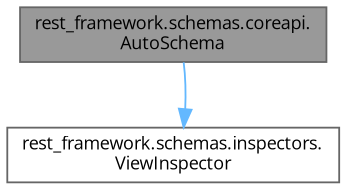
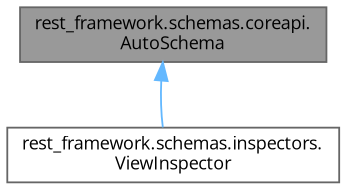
  digraph {
    fontname="Open Sans"
    node [color=gray40 fontname="Open Sans" fontsize=10 shape=box style=filled]
    n1 [fillcolor=grey60 fontcolor=black height=0.2 label="rest_framework.schemas.coreapi.\lAutoSchema" width=0.4]
    n2 [fillcolor=white height=0.2 label="rest_framework.schemas.inspectors.\lViewInspector" width=0.4]
-   n2 -> n1 [color=steelblue1 dir=back fontname="Open Sans" fontsize=10 labelfontname=Helvetica labelfontsize=10 style=solid]
+   n1 -> n2 [color=steelblue1 dir=back fontname="Open Sans" fontsize=10 labelfontname=Helvetica labelfontsize=10 style=solid]
  }
